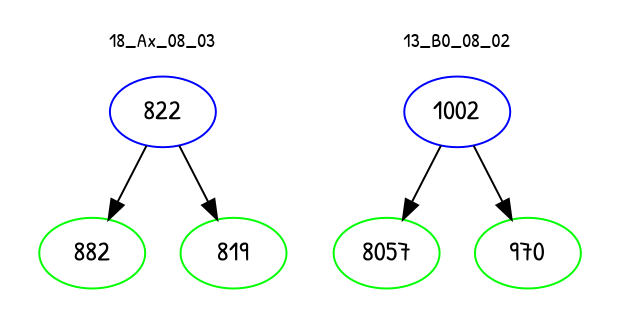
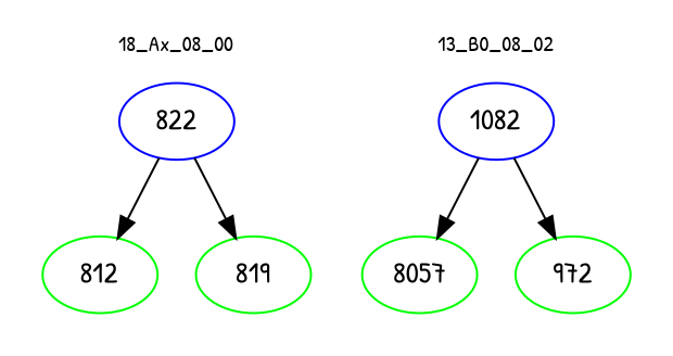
  digraph {
    fontname="Patrick Hand"
    node [color=green fontname="Patrick Hand"]
    edge [color=black fontname="Patrick Hand"]
    n1 [color=blue label=822]
-   n2 [label=882]
+   n2 [label=812]
    n3 [label=819]
-   n4 [color=blue label=1002]
+   n4 [color=blue label=1082]
    n5 [label=8057]
-   n6 [label=970]
+   n6 [label=972]
    subgraph cluster_1 {
      color=white
      fontsize=10
-     label="18_Ax_08_03"
+     label="18_Ax_08_00"
      n1
      n2
      n3
    }
    subgraph cluster_2 {
      color=white
      fontsize=10
      label="13_B0_08_02"
      n4
      n5
      n6
    }
    n1 -> n2
    n1 -> n3
    n4 -> n5
    n4 -> n6
  }
